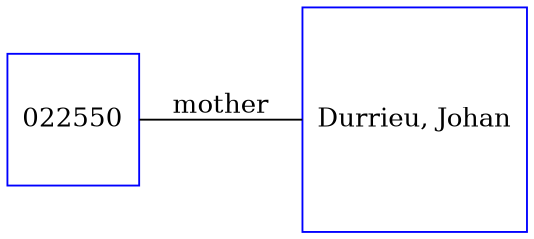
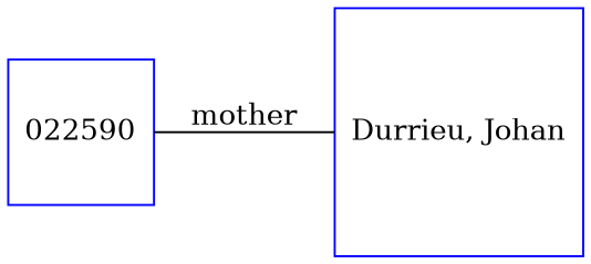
  digraph {
    rankdir=LR
    node [color=blue regular=1 shape=box]
-   n1 [label=022550]
+   n1 [label=022590]
    n2 [label="Durrieu, Johan"]
    n1 -> n2 [arrowsize=0.0 dir=none label=mother]
  }
